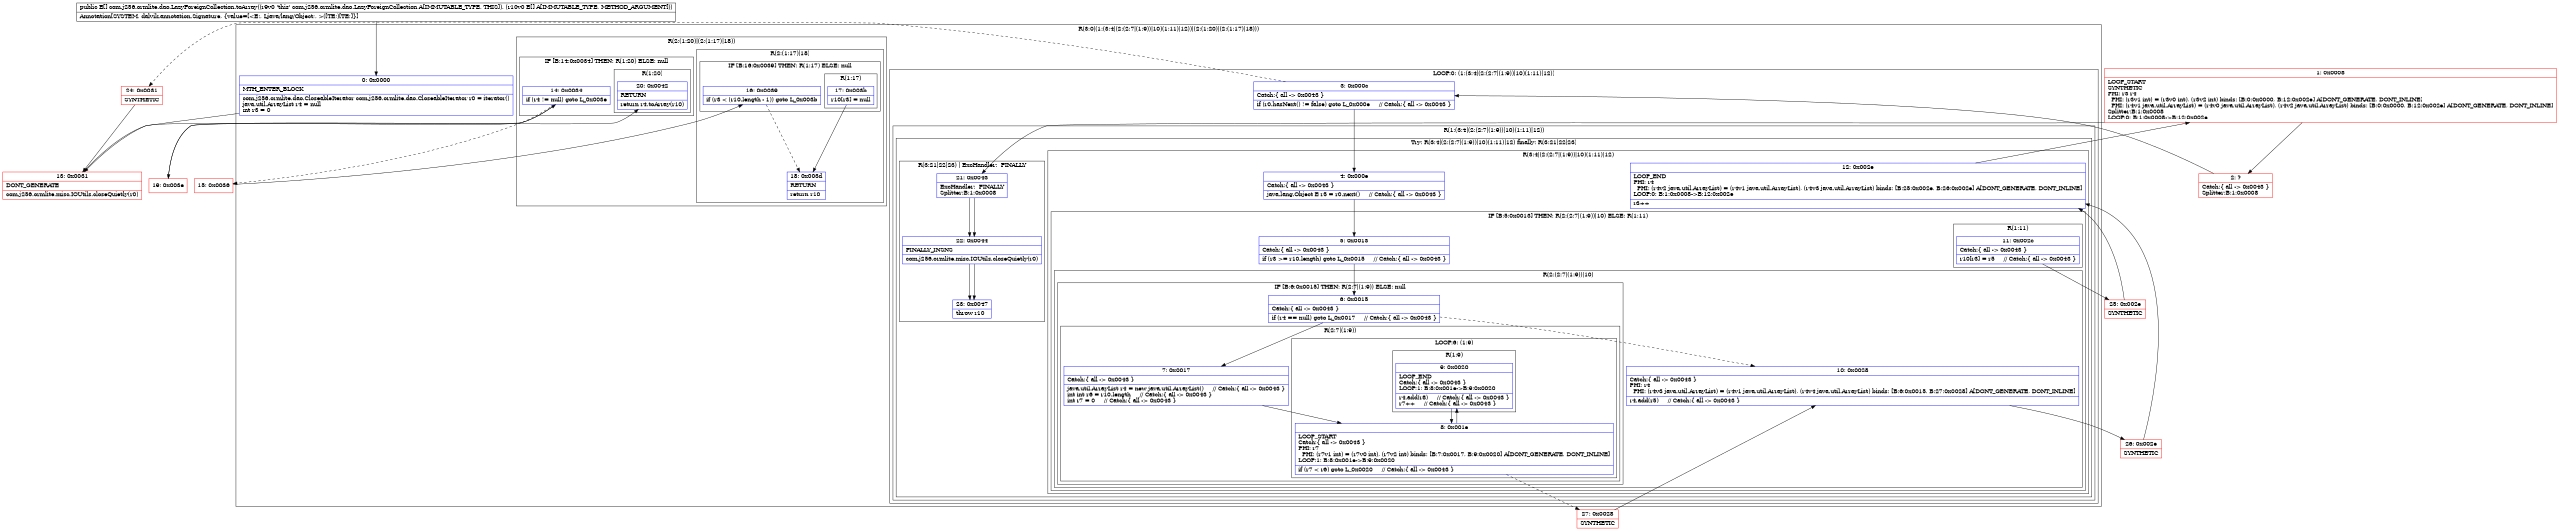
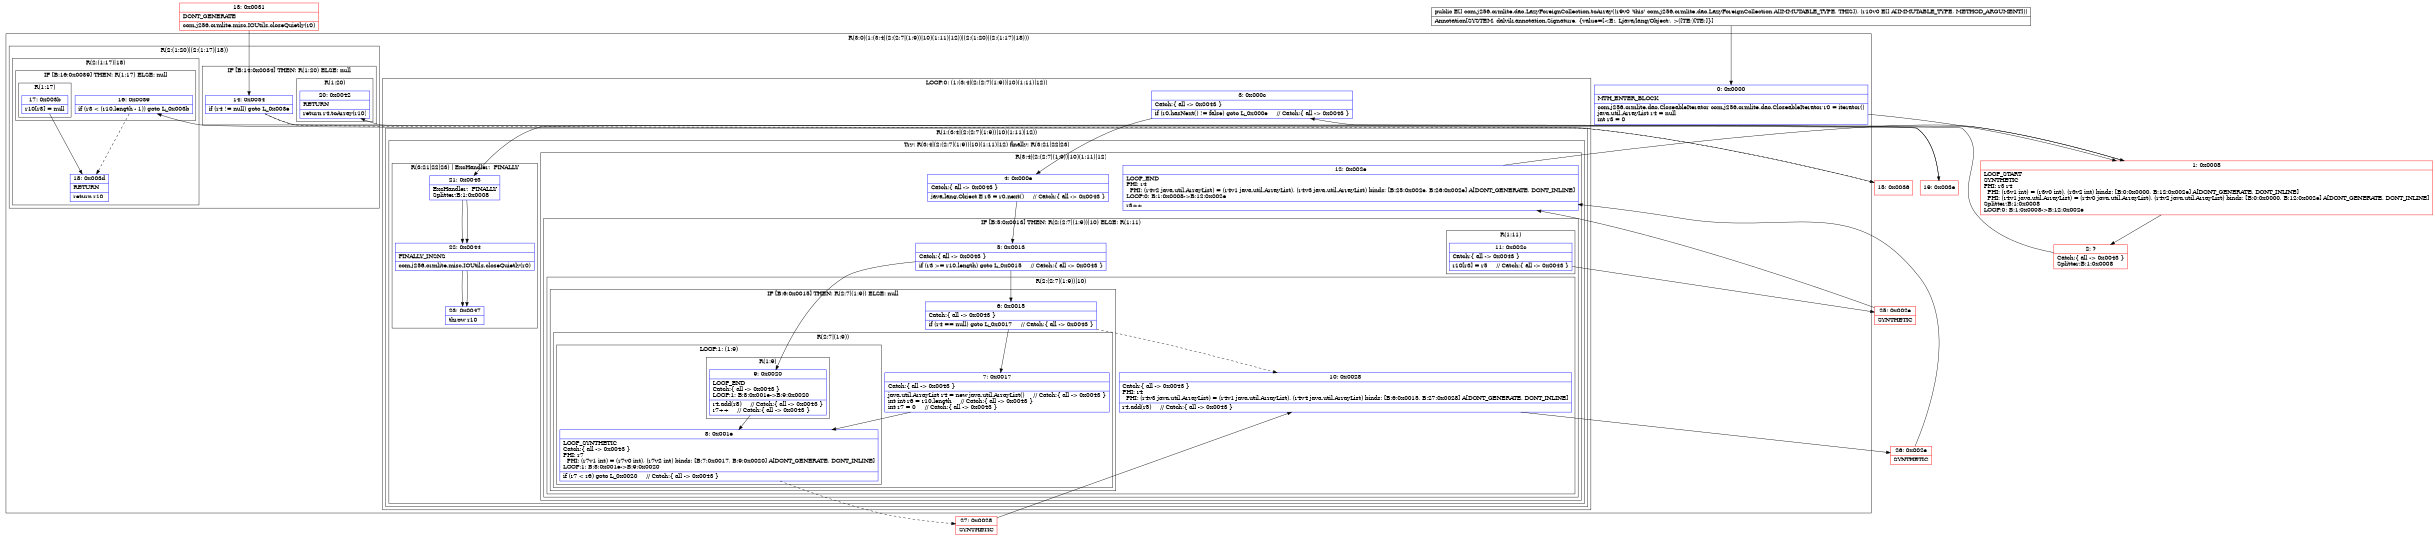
  digraph {
    node [color=blue shape=record]
    n1 [label="{9\:\ 0x0020|LOOP_END\lCatch:\{ all \-\> 0x0043 \}\lLOOP:1: B:8:0x001e\-\>B:9:0x0020\l|r4.add(r8)     \/\/ Catch:\{ all \-\> 0x0043 \}\lr7++     \/\/ Catch:\{ all \-\> 0x0043 \}\l}"]
-   n2 [label="{8\:\ 0x001e|LOOP_START\lCatch:\{ all \-\> 0x0043 \}\lPHI: r7 \l  PHI: (r7v1 int) = (r7v0 int), (r7v2 int) binds: [B:7:0x0017, B:9:0x0020] A[DONT_GENERATE, DONT_INLINE]\lLOOP:1: B:8:0x001e\-\>B:9:0x0020\l|if (r7 \< r6) goto L_0x0020     \/\/ Catch:\{ all \-\> 0x0043 \}\l}"]
+   n2 [label="{8\:\ 0x001e|LOOP_SYNTHETIC\lCatch:\{ all \-\> 0x0043 \}\lPHI: r7 \l  PHI: (r7v1 int) = (r7v0 int), (r7v2 int) binds: [B:7:0x0017, B:9:0x0020] A[DONT_GENERATE, DONT_INLINE]\lLOOP:1: B:8:0x001e\-\>B:9:0x0020\l|if (r7 \< r6) goto L_0x0020     \/\/ Catch:\{ all \-\> 0x0043 \}\l}"]
    n3 [label="{7\:\ 0x0017|Catch:\{ all \-\> 0x0043 \}\l|java.util.ArrayList r4 = new java.util.ArrayList()     \/\/ Catch:\{ all \-\> 0x0043 \}\lint int r6 = r10.length     \/\/ Catch:\{ all \-\> 0x0043 \}\lint r7 = 0     \/\/ Catch:\{ all \-\> 0x0043 \}\l}"]
    n4 [label="{6\:\ 0x0015|Catch:\{ all \-\> 0x0043 \}\l|if (r4 == null) goto L_0x0017     \/\/ Catch:\{ all \-\> 0x0043 \}\l}"]
    n5 [label="{10\:\ 0x0028|Catch:\{ all \-\> 0x0043 \}\lPHI: r4 \l  PHI: (r4v3 java.util.ArrayList) = (r4v1 java.util.ArrayList), (r4v4 java.util.ArrayList) binds: [B:6:0x0015, B:27:0x0028] A[DONT_GENERATE, DONT_INLINE]\l|r4.add(r5)     \/\/ Catch:\{ all \-\> 0x0043 \}\l}"]
    n6 [label="{11\:\ 0x002c|Catch:\{ all \-\> 0x0043 \}\l|r10[r3] = r5     \/\/ Catch:\{ all \-\> 0x0043 \}\l}"]
    n7 [label="{5\:\ 0x0013|Catch:\{ all \-\> 0x0043 \}\l|if (r3 \>= r10.length) goto L_0x0015     \/\/ Catch:\{ all \-\> 0x0043 \}\l}"]
    n8 [label="{4\:\ 0x000e|Catch:\{ all \-\> 0x0043 \}\l|java.lang.Object E r5 = r0.next()     \/\/ Catch:\{ all \-\> 0x0043 \}\l}"]
    n9 [label="{12\:\ 0x002e|LOOP_END\lPHI: r4 \l  PHI: (r4v2 java.util.ArrayList) = (r4v1 java.util.ArrayList), (r4v3 java.util.ArrayList) binds: [B:25:0x002e, B:26:0x002e] A[DONT_GENERATE, DONT_INLINE]\lLOOP:0: B:1:0x0008\-\>B:12:0x002e\l|r3++\l}"]
    n10 [label="{21\:\ 0x0043|ExcHandler:  FINALLY\lSplitter:B:1:0x0008\l}"]
    n11 [label="{22\:\ 0x0044|FINALLY_INSNS\l|com.j256.ormlite.misc.IOUtils.closeQuietly(r0)\l}"]
    n12 [label="{23\:\ 0x0047|throw r10\l}"]
    n13 [label="{3\:\ 0x000c|Catch:\{ all \-\> 0x0043 \}\l|if (r0.hasNext() != false) goto L_0x000e     \/\/ Catch:\{ all \-\> 0x0043 \}\l}"]
    n14 [label="{20\:\ 0x0042|RETURN\l|return r4.toArray(r10)\l}"]
    n15 [label="{14\:\ 0x0034|if (r4 != null) goto L_0x003e\l}"]
    n16 [label="{17\:\ 0x003b|r10[r3] = null\l}"]
    n17 [label="{16\:\ 0x0039|if (r3 \< (r10.length \- 1)) goto L_0x003b\l}"]
    n18 [label="{18\:\ 0x003d|RETURN\l|return r10\l}"]
    n19 [label="{0\:\ 0x0000|MTH_ENTER_BLOCK\l|com.j256.ormlite.dao.CloseableIterator com.j256.ormlite.dao.CloseableIterator r0 = iterator()\ljava.util.ArrayList r4 = null\lint r3 = 0\l}"]
    n20 [color=red label="{27\:\ 0x0028|SYNTHETIC\l}"]
    n21 [color=red label="{26\:\ 0x002e|SYNTHETIC\l}"]
    n22 [color=red label="{25\:\ 0x002e|SYNTHETIC\l}"]
    n23 [color=red label="{1\:\ 0x0008|LOOP_START\lSYNTHETIC\lPHI: r3 r4 \l  PHI: (r3v1 int) = (r3v0 int), (r3v2 int) binds: [B:0:0x0000, B:12:0x002e] A[DONT_GENERATE, DONT_INLINE]\l  PHI: (r4v1 java.util.ArrayList) = (r4v0 java.util.ArrayList), (r4v2 java.util.ArrayList) binds: [B:0:0x0000, B:12:0x002e] A[DONT_GENERATE, DONT_INLINE]\lSplitter:B:1:0x0008\lLOOP:0: B:1:0x0008\-\>B:12:0x002e\l}"]
-   n24 [color=red label="{24\:\ 0x0031|SYNTHETIC\l}"]
    n25 [color=red label="{15\:\ 0x0036}"]
    n26 [color=red label="{19\:\ 0x003e}"]
    n27 [color=red label="{2\:\ ?|Catch:\{ all \-\> 0x0043 \}\lSplitter:B:1:0x0008\l}"]
    n28 [color=red label="{13\:\ 0x0031|DONT_GENERATE\l|com.j256.ormlite.misc.IOUtils.closeQuietly(r0)\l}"]
    n29 [label="{public E[] com.j256.ormlite.dao.LazyForeignCollection.toArray((r9v0 'this' com.j256.ormlite.dao.LazyForeignCollection A[IMMUTABLE_TYPE, THIS]), (r10v0 E[] A[IMMUTABLE_TYPE, METHOD_ARGUMENT]))  | Annotation[SYSTEM, dalvik.annotation.Signature, \{value=[\<E:, Ljava\/lang\/Object;, \>([TE;)[TE;]\}]\l}" color=""]
    subgraph cluster_1 {
      label="R(3:0|(1:(3:4|(2:(2:7|(1:9))|10)(1:11)|12))|(2:(1:20)|(2:(1:17)|18)))"
      n19
      subgraph cluster_2 {
        label="LOOP:0: (1:(3:4|(2:(2:7|(1:9))|10)(1:11)|12))"
        n13
        subgraph cluster_3 {
          label="R(1:(3:4|(2:(2:7|(1:9))|10)(1:11)|12))"
          subgraph cluster_4 {
            label="Try: R(3:4|(2:(2:7|(1:9))|10)(1:11)|12) finally: R(3:21|22|23)"
            subgraph cluster_5 {
              label="R(3:4|(2:(2:7|(1:9))|10)(1:11)|12)"
              n8
              n9
              subgraph cluster_6 {
                label="IF [B:5:0x0013] THEN: R(2:(2:7|(1:9))|10) ELSE: R(1:11)"
                n7
                subgraph cluster_7 {
                  label="R(2:(2:7|(1:9))|10)"
                  n5
                  subgraph cluster_8 {
                    label="IF [B:6:0x0015] THEN: R(2:7|(1:9)) ELSE: null"
                    n4
                    subgraph cluster_9 {
                      label="R(2:7|(1:9))"
                      n3
                      subgraph cluster_10 {
-                       label="LOOP:6: (1:9)"
+                       label="LOOP:1: (1:9)"
                        n2
                        subgraph cluster_11 {
                          label="R(1:9)"
                          n1
                        }
                      }
                    }
                  }
                }
                subgraph cluster_12 {
                  label="R(1:11)"
                  n6
                }
              }
            }
            subgraph cluster_13 {
              label="R(3:21|22|23) | ExcHandler:  FINALLY\l"
              n10
              n11
              n12
            }
          }
        }
      }
      subgraph cluster_14 {
        label="R(2:(1:20)|(2:(1:17)|18))"
        subgraph cluster_15 {
          label="IF [B:14:0x0034] THEN: R(1:20) ELSE: null"
          n15
          subgraph cluster_16 {
            label="R(1:20)"
            n14
          }
        }
        subgraph cluster_17 {
          label="R(2:(1:17)|18)"
          n18
          subgraph cluster_18 {
            label="IF [B:16:0x0039] THEN: R(1:17) ELSE: null"
            n17
            subgraph cluster_19 {
              label="R(1:17)"
              n16
            }
          }
        }
      }
    }
    subgraph cluster_20 {
      label="R(3:21|22|23) | ExcHandler:  FINALLY\l"
    }
    n1 -> n2
-   n2 -> n1
+   n7 -> n1
    n2 -> n20 [style=dashed]
    n3 -> n2
    n4 -> n3
    n4 -> n5 [style=dashed]
    n5 -> n21
    n6 -> n22
    n7 -> n4
    n8 -> n7
    n9 -> n23
    n10 -> n11
    n10 -> n11
    n11 -> n12
    n11 -> n12
    n13 -> n8
-   n13 -> n24 [style=dashed]
    n15 -> n25 [style=dashed]
    n15 -> n26
    n16 -> n18
    n17 -> n18 [style=dashed]
-   n19 -> n28
+   n19 -> n23
    n20 -> n5
    n21 -> n9
    n22 -> n9
    n23 -> n10
    n23 -> n27
-   n24 -> n28
    n25 -> n17
    n26 -> n14
    n27 -> n13
    n28 -> n15
    n29 -> n19
  }
